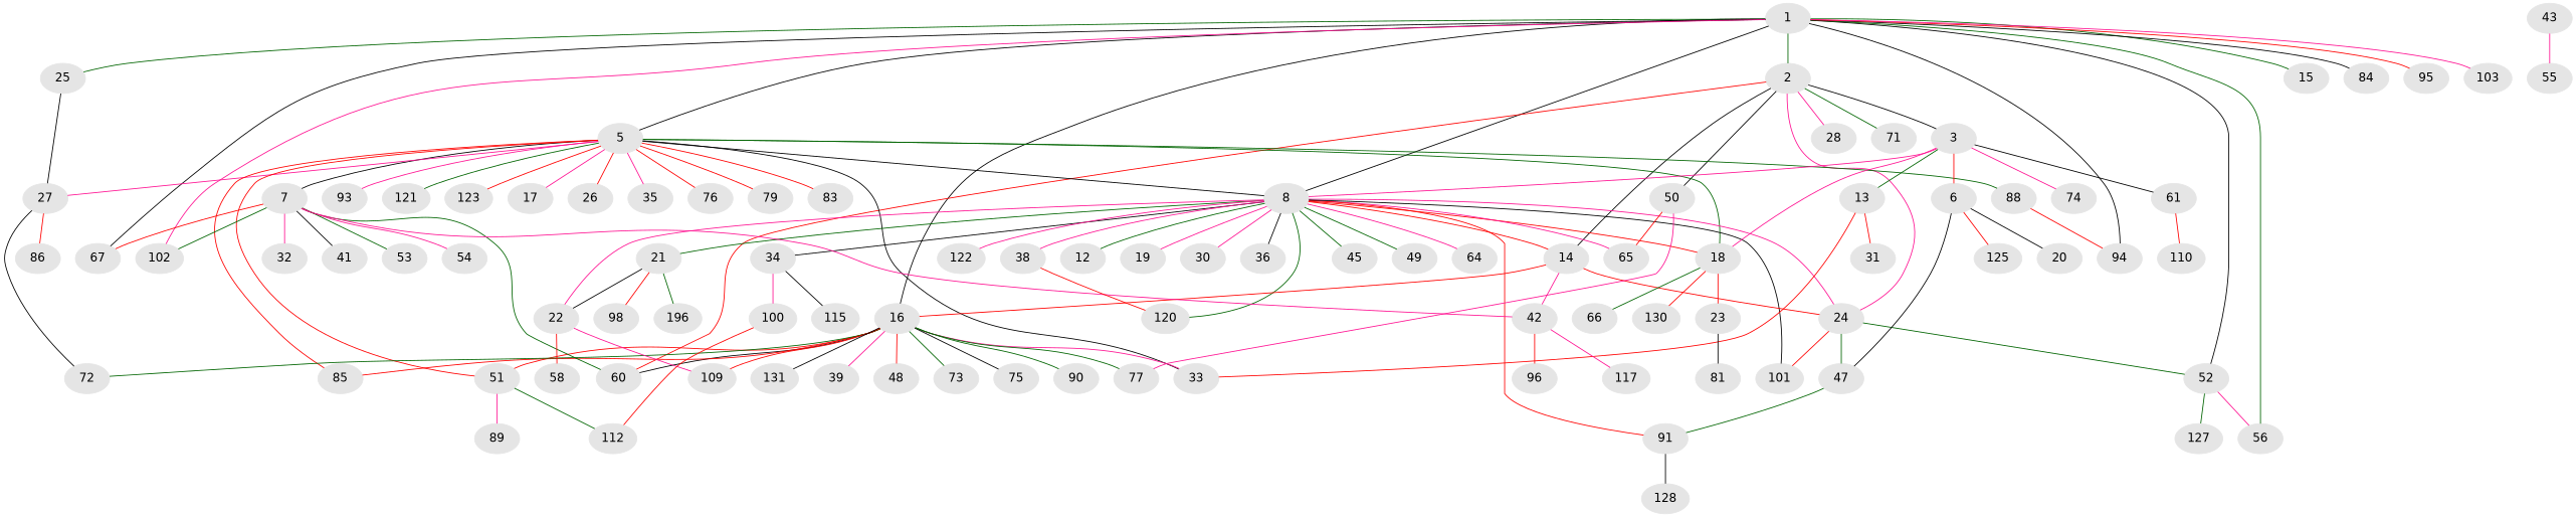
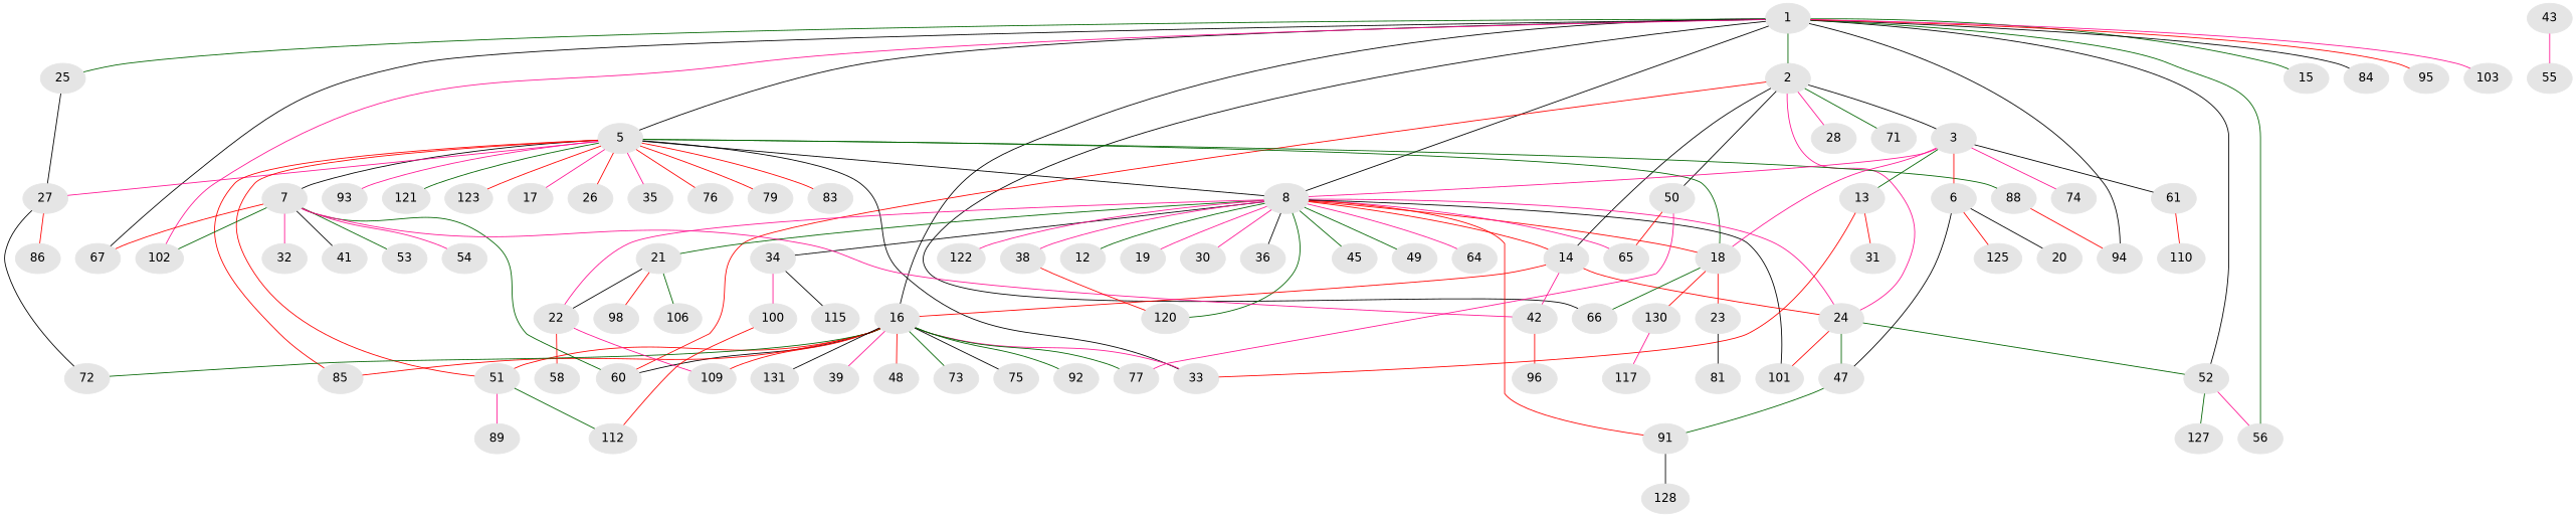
  graph {
    fontname="DejaVu Sans"
    node [color=gray90 fontname="DejaVu Sans" style=filled]
    edge [color=red fontname="DejaVu Sans"]
    1 [super="+57"]
    2 [super="+4"]
    5 [super="+44"]
    8 [super="+29"]
    15
    16 [super="+46"]
    25 [super="+119"]
    52 [super="+80"]
    56 [super="+70"]
    66
    67
    84
    94
    95
    102
    103
    3 [super="+97"]
    14 [super="+78"]
    24 [super="+68"]
    28
    50
    60 [super="+99"]
    71
    18 [super="+37"]
    7 [super="+104"]
    17
    26
    27 [super="+40"]
    33 [super="+116"]
    35
    51 [super="+63"]
    76
    79
    83
    85
    88
    93
    121
    123
    12 [super="+108"]
    19
    21 [super="+114"]
    22
    30
    34 [super="+113"]
    36
    38
    45
    49
    64
    65 [super="+69"]
    91
    101
    120 [super="+129"]
    122
    39
    48
    72
    73
    75
    77
-   90
+   90 [label=92]
    109 [super="+126"]
    131
    127
    6 [super="+10"]
    13
    61
    74
    42 [super="+87"]
    47 [super="+111"]
    20
    125
    31 [super="+82"]
    23
    130
    110
    32 [super="+92"]
    41
    53 [super="+59"]
    54
    86 [super="+105"]
    89
    112 [super="+118"]
    96
    117 [super="+124"]
    98
-   106 [label=196]
+   106
    58 [super="+62"]
    100
    115
    128
    81
    43 [super="+107"]
    55
    1 -- 2 [color=darkgreen]
    1 -- 5 [color=black]
    1 -- 8 [color=black]
    1 -- 15 [color=darkgreen]
    1 -- 16 [color=black]
    1 -- 25 [color=darkgreen]
    1 -- 52 [color=black]
    1 -- 56 [color=darkgreen]
+   1 -- 66 [color=black]
    1 -- 67 [color=black]
    1 -- 84 [color=black]
    1 -- 94 [color=black]
    1 -- 95
    1 -- 102 [color=deeppink]
    1 -- 103 [color=deeppink]
    2 -- 3 [color=black]
    2 -- 14 [color=black]
    2 -- 24 [color=deeppink]
    2 -- 28 [color=deeppink]
    2 -- 50 [color=black]
    2 -- 60
    2 -- 71 [color=darkgreen]
    5 -- 8 [color=black]
    5 -- 18 [color=darkgreen]
    5 -- 7 [color=black]
    5 -- 17 [color=deeppink]
    5 -- 26
    5 -- 27 [color=deeppink]
    5 -- 33 [color=black]
    5 -- 35 [color=deeppink]
    5 -- 51
    5 -- 76
    5 -- 79
    5 -- 83
    5 -- 85
    5 -- 88 [color=darkgreen]
    5 -- 93 [color=deeppink]
    5 -- 121 [color=darkgreen]
    5 -- 123
    8 -- 14
    8 -- 24 [color=deeppink]
    8 -- 18
    8 -- 12 [color=darkgreen]
    8 -- 19 [color=deeppink]
    8 -- 21 [color=darkgreen]
    8 -- 22 [color=deeppink]
    8 -- 30 [color=deeppink]
    8 -- 34 [color=black]
    8 -- 36 [color=black]
    8 -- 38 [color=deeppink]
    8 -- 45 [color=darkgreen]
    8 -- 49 [color=darkgreen]
    8 -- 64 [color=deeppink]
    8 -- 65 [color=deeppink]
    8 -- 91
    8 -- 101 [color=black]
    8 -- 120 [color=darkgreen]
    8 -- 122 [color=deeppink]
    16 -- 60 [color=black]
    16 -- 33 [color=deeppink]
    16 -- 51
    16 -- 85
    16 -- 39 [color=deeppink]
    16 -- 48
    16 -- 72 [color=darkgreen]
    16 -- 73 [color=darkgreen]
    16 -- 75 [color=black]
    16 -- 77 [color=darkgreen]
    16 -- 90 [color=darkgreen]
    16 -- 109
    16 -- 131 [color=black]
    25 -- 27 [color=black]
    52 -- 56 [color=deeppink]
    52 -- 127 [color=darkgreen]
    3 -- 8 [color=deeppink]
    3 -- 18 [color=deeppink]
    3 -- 6
    3 -- 13 [color=darkgreen]
    3 -- 61 [color=black]
    3 -- 74 [color=deeppink]
    14 -- 16
    14 -- 24
    14 -- 42 [color=deeppink]
    24 -- 52 [color=darkgreen]
    24 -- 101
    24 -- 47 [color=darkgreen]
    50 -- 65
    50 -- 77 [color=deeppink]
    18 -- 66 [color=darkgreen]
    18 -- 23
    18 -- 130
    7 -- 67
    7 -- 102 [color=darkgreen]
    7 -- 60 [color=darkgreen]
    7 -- 42 [color=deeppink]
    7 -- 32 [color=deeppink]
    7 -- 41 [color=black]
    7 -- 53 [color=darkgreen]
    7 -- 54 [color=deeppink]
    27 -- 72 [color=black]
    27 -- 86
    51 -- 89 [color=deeppink]
    51 -- 112 [color=darkgreen]
    88 -- 94
    21 -- 22 [color=black]
    21 -- 98
    21 -- 106 [color=darkgreen]
    22 -- 109 [color=deeppink]
    22 -- 58
    34 -- 100 [color=deeppink]
    34 -- 115 [color=black]
    38 -- 120
    91 -- 128 [color=black]
    6 -- 47 [color=black]
    6 -- 20 [color=black]
    6 -- 125
    13 -- 33
    13 -- 31
    61 -- 110
    42 -- 96
-   42 -- 117 [color=deeppink]
+   130 -- 117 [color=deeppink]
    47 -- 91 [color=darkgreen]
    23 -- 81 [color=black]
    100 -- 112
    43 -- 55 [color=deeppink]
  }
